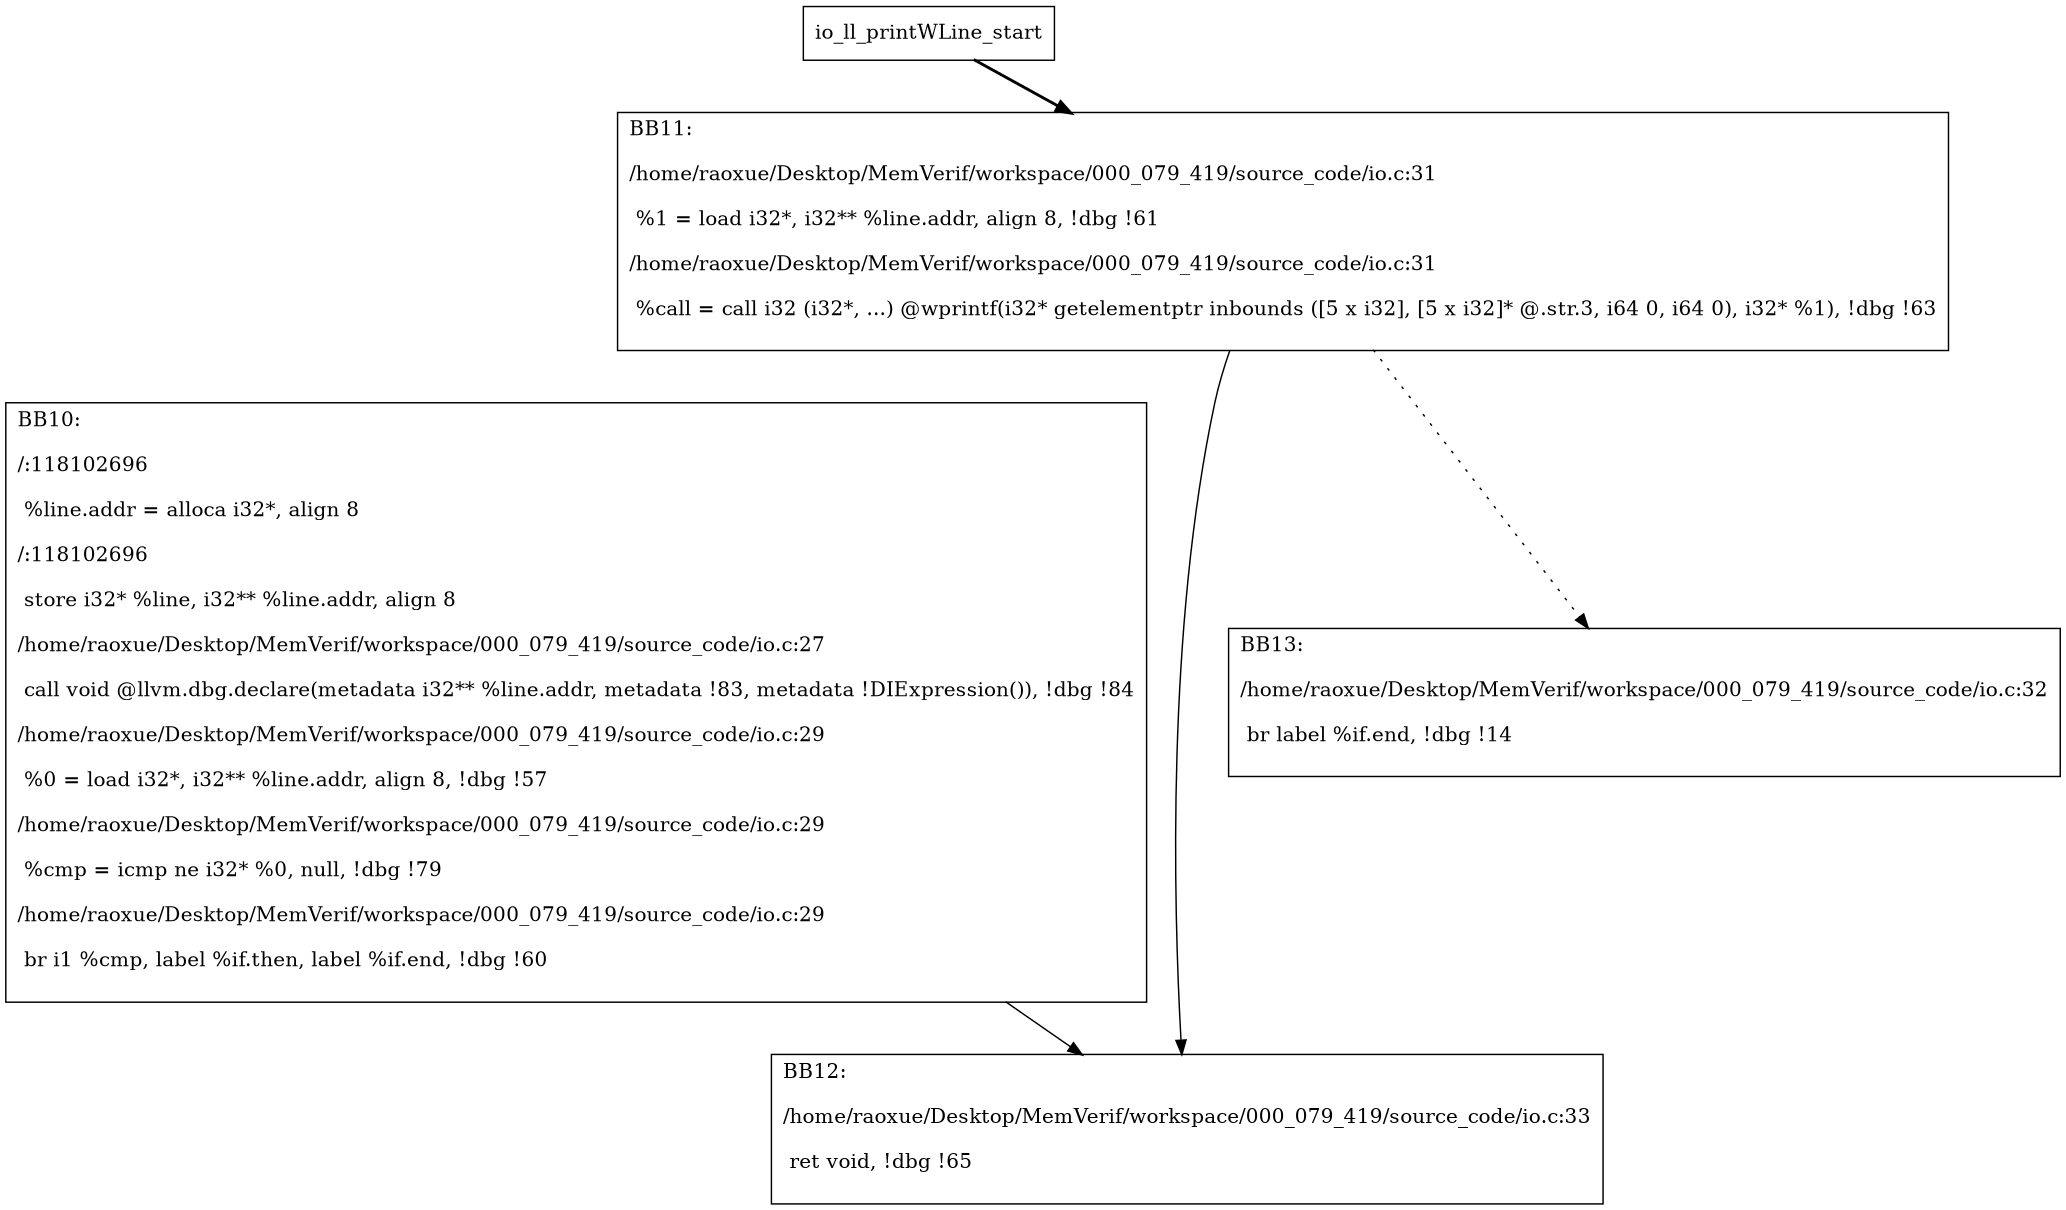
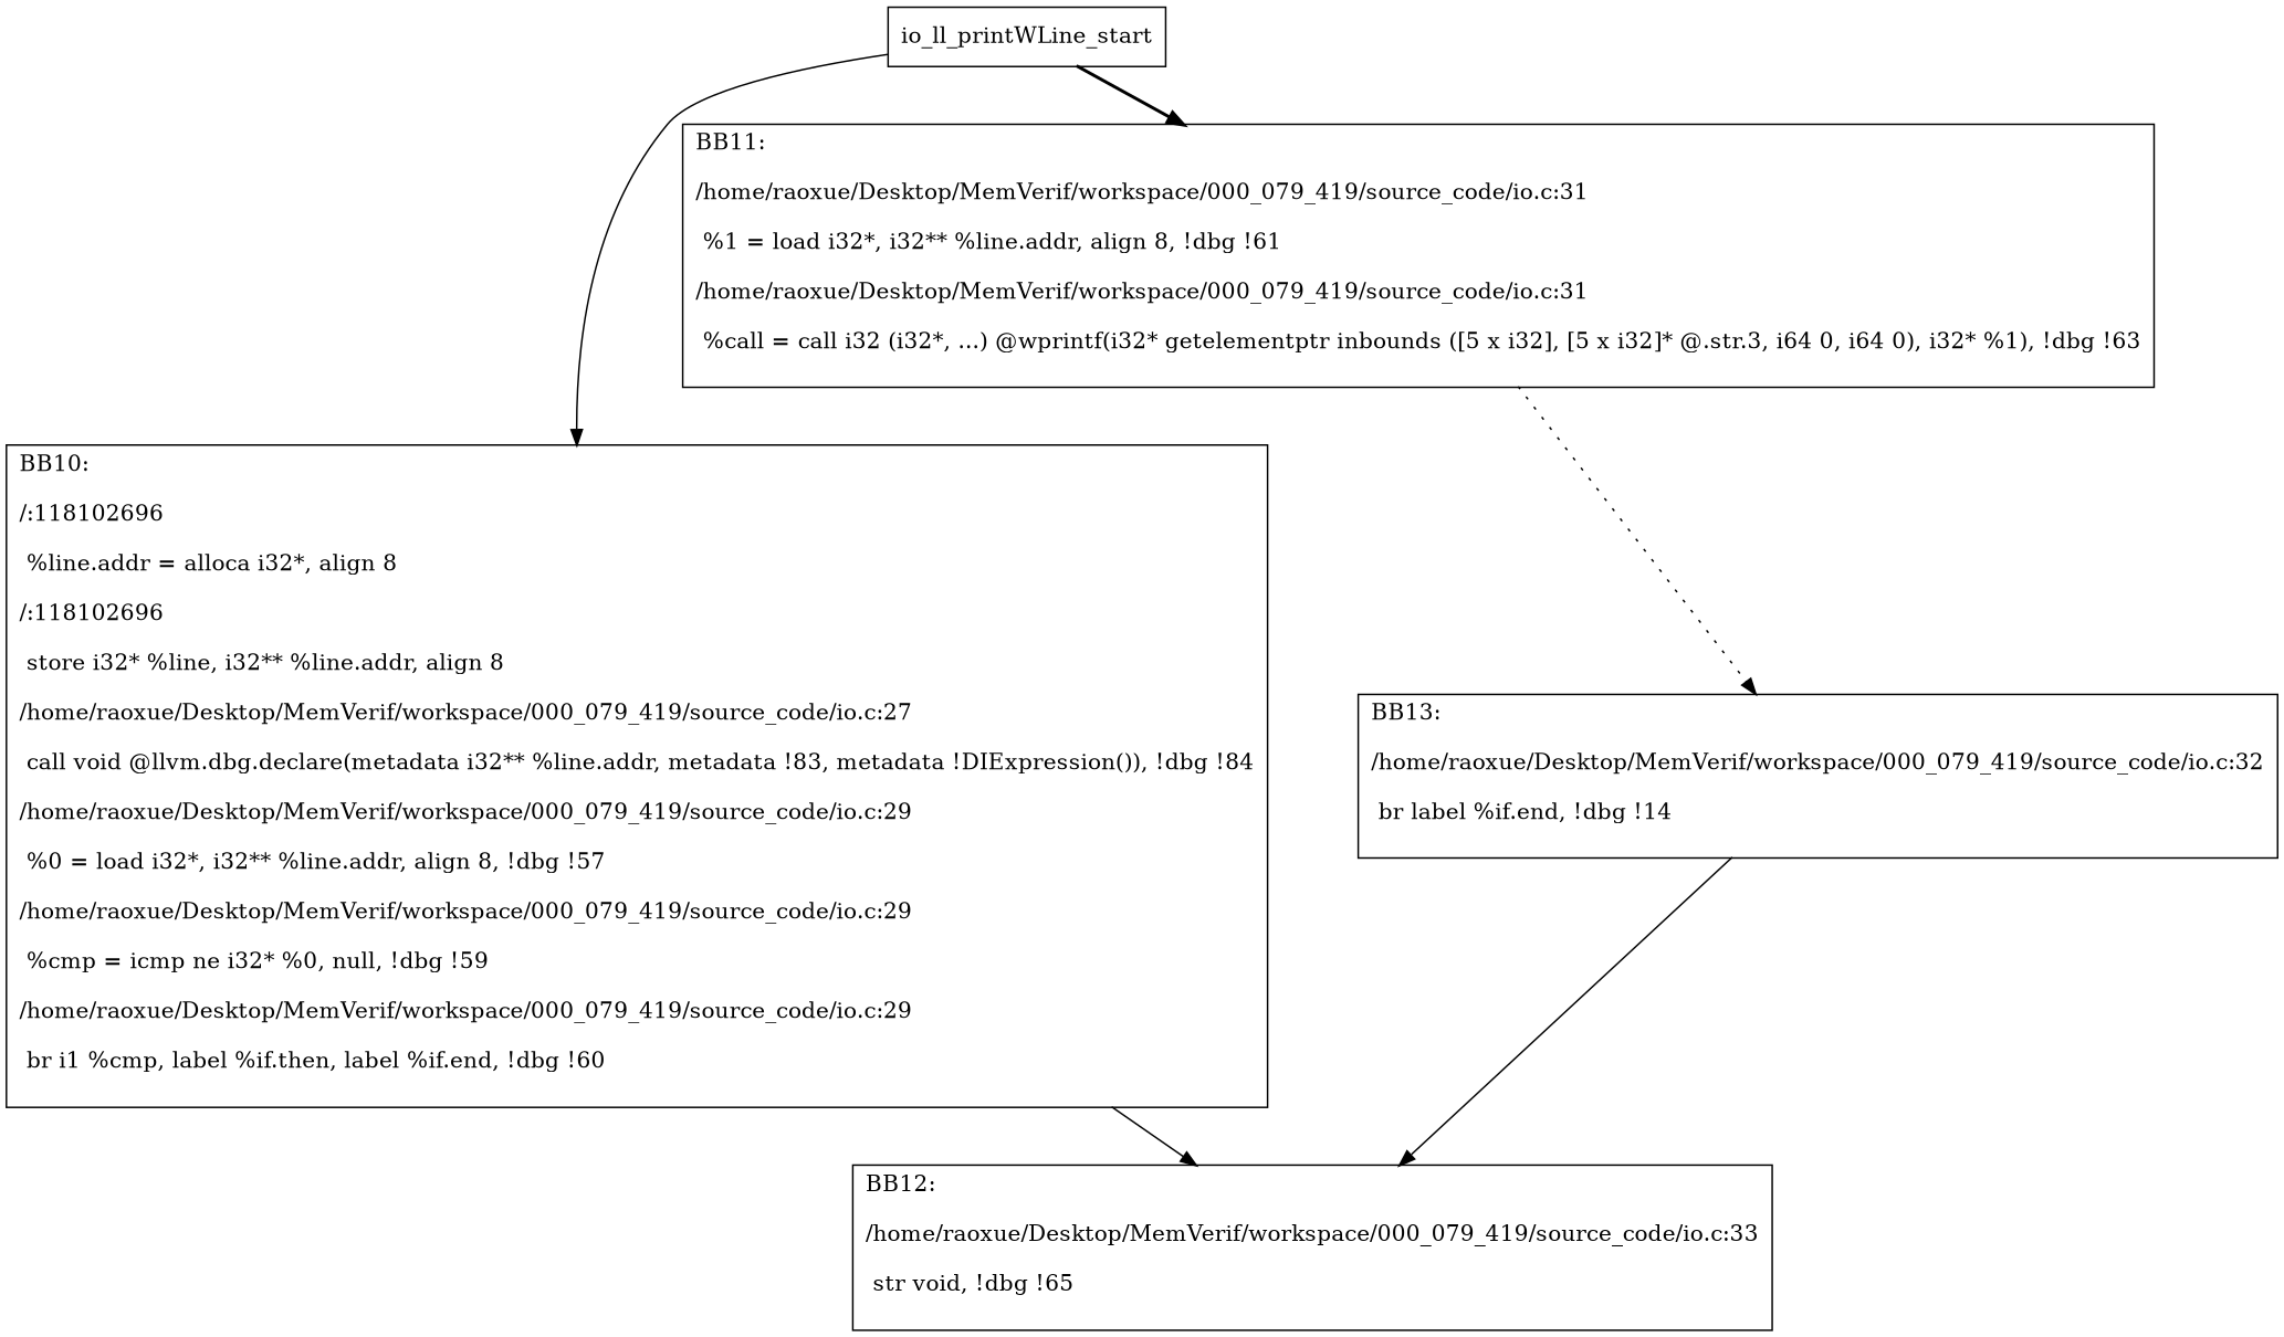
  digraph {
    node [shape=record]
    edge [style=solid]
    n1 [label="{io_ll_printWLine_start}"]
-   n2 [label="{BB10:\l\l/:118102696\l\n  %line.addr = alloca i32*, align 8\l\n/:118102696\l\n  store i32* %line, i32** %line.addr, align 8\l\n/home/raoxue/Desktop/MemVerif/workspace/000_079_419/source_code/io.c:27\l\n  call void @llvm.dbg.declare(metadata i32** %line.addr, metadata !83, metadata !DIExpression()), !dbg !84\l\n/home/raoxue/Desktop/MemVerif/workspace/000_079_419/source_code/io.c:29\l\n  %0 = load i32*, i32** %line.addr, align 8, !dbg !57\l\n/home/raoxue/Desktop/MemVerif/workspace/000_079_419/source_code/io.c:29\l\n  %cmp = icmp ne i32* %0, null, !dbg !79\l\n/home/raoxue/Desktop/MemVerif/workspace/000_079_419/source_code/io.c:29\l\n  br i1 %cmp, label %if.then, label %if.end, !dbg !60\l\n}"]
+   n2 [label="{BB10:\l\l/:118102696\l\n  %line.addr = alloca i32*, align 8\l\n/:118102696\l\n  store i32* %line, i32** %line.addr, align 8\l\n/home/raoxue/Desktop/MemVerif/workspace/000_079_419/source_code/io.c:27\l\n  call void @llvm.dbg.declare(metadata i32** %line.addr, metadata !83, metadata !DIExpression()), !dbg !84\l\n/home/raoxue/Desktop/MemVerif/workspace/000_079_419/source_code/io.c:29\l\n  %0 = load i32*, i32** %line.addr, align 8, !dbg !57\l\n/home/raoxue/Desktop/MemVerif/workspace/000_079_419/source_code/io.c:29\l\n  %cmp = icmp ne i32* %0, null, !dbg !59\l\n/home/raoxue/Desktop/MemVerif/workspace/000_079_419/source_code/io.c:29\l\n  br i1 %cmp, label %if.then, label %if.end, !dbg !60\l\n}"]
    n3 [label="{BB11:\l\l/home/raoxue/Desktop/MemVerif/workspace/000_079_419/source_code/io.c:31\l\n  %1 = load i32*, i32** %line.addr, align 8, !dbg !61\l\n/home/raoxue/Desktop/MemVerif/workspace/000_079_419/source_code/io.c:31\l\n  %call = call i32 (i32*, ...) @wprintf(i32* getelementptr inbounds ([5 x i32], [5 x i32]* @.str.3, i64 0, i64 0), i32* %1), !dbg !63\l\n}"]
-   n4 [label="{BB12:\l\l/home/raoxue/Desktop/MemVerif/workspace/000_079_419/source_code/io.c:33\l\n  ret void, !dbg !65\l\n}"]
+   n4 [label="{BB12:\l\l/home/raoxue/Desktop/MemVerif/workspace/000_079_419/source_code/io.c:33\l\n  str void, !dbg !65\l\n}"]
    n5 [label="{BB13:\l\l/home/raoxue/Desktop/MemVerif/workspace/000_079_419/source_code/io.c:32\l\n  br label %if.end, !dbg !14\l\n}"]
+   n1 -> n2
    n1 -> n3 [style=bold]
    n2 -> n4
    n3 -> n5 [style=dotted]
-   n3 -> n4
+   n5 -> n4
  }
